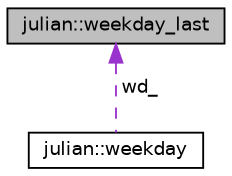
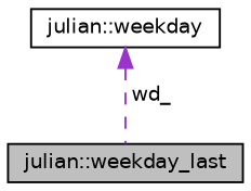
  digraph {
    fontname="DejaVu Sans"
    node [color=black fontname="DejaVu Sans" fontsize=10 shape=record style=filled]
    n1 [fillcolor=grey75 fontcolor=black height=0.2 label="julian::weekday_last" width=0.4]
    n2 [fillcolor=white height=0.2 label="julian::weekday" width=0.4]
-   n1 -> n2 [color=darkorchid3 dir=back fontname="DejaVu Sans" fontsize=10 label=" wd_" labelfontname=Helvetica labelfontsize=10 style=dashed]
+   n2 -> n1 [color=darkorchid3 dir=back fontname="DejaVu Sans" fontsize=10 label=" wd_" labelfontname=Helvetica labelfontsize=10 style=dashed]
  }
